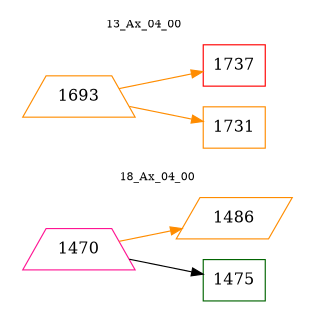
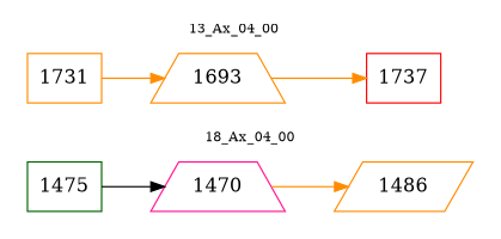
  digraph {
    rankdir=LR
    node [color=darkorange shape=box]
    edge [color=darkorange]
    n1 [color=darkgreen label=1475]
    n2 [color=deeppink label=1470 shape=trapezium]
    n3 [label=1486 shape=parallelogram]
    n4 [label=1731]
    n5 [label=1693 shape=trapezium]
    n6 [color=red label=1737]
    subgraph cluster_1 {
      color=white
      fontsize=10
      label="18_Ax_04_00"
      n1
      n2
      n3
    }
    subgraph cluster_2 {
      color=white
      fontsize=10
      label="13_Ax_04_00"
      n4
      n5
      n6
    }
-   n2 -> n1 [color=black]
+   n1 -> n2 [color=black]
    n2 -> n3
-   n5 -> n4
+   n4 -> n5
    n5 -> n6
  }
